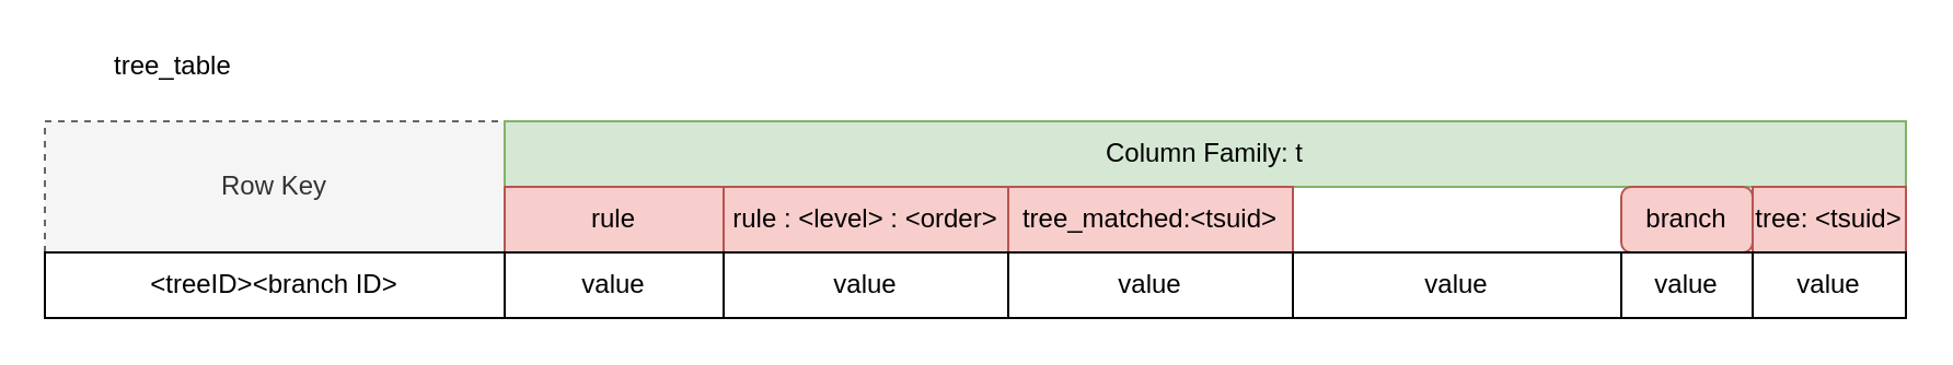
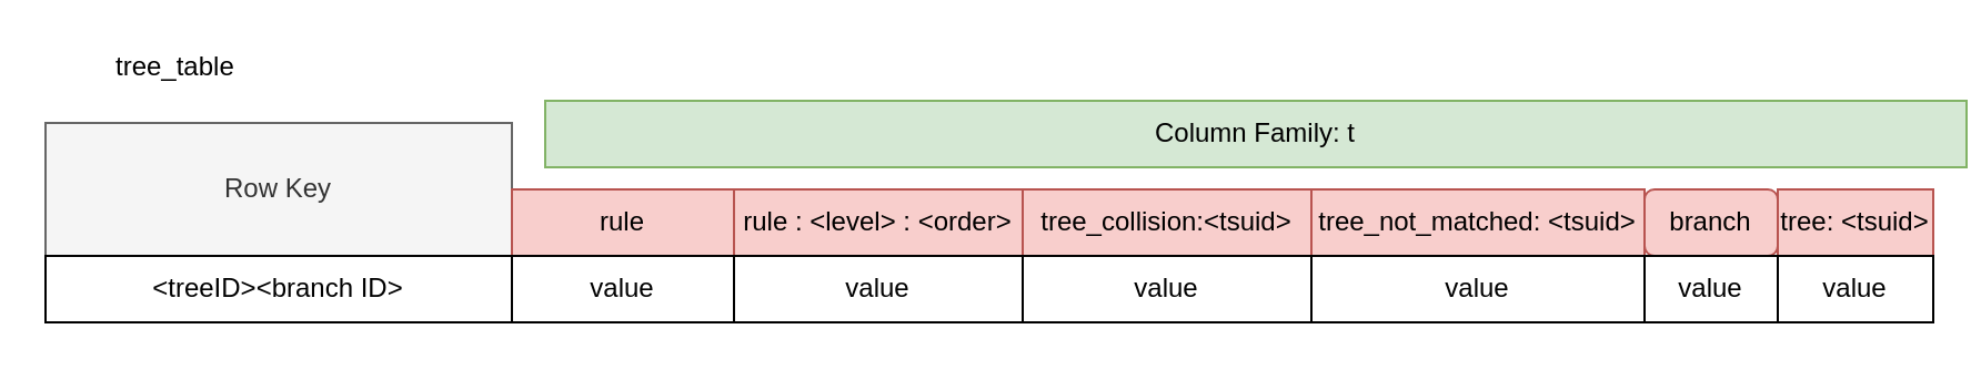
  <mxCell id="0" />
  <mxCell id="1" parent="0" />
- <mxCell id="2" value="Row Key" style="rounded=0;whiteSpace=wrap;html=1;fillColor=#f5f5f5;strokeColor=#666666;fontColor=#333333;dashed=1;" vertex="1" parent="1"><mxGeometry x="20" y="55" width="210" height="60" as="geometry" /></mxCell>
- <mxCell id="3" value="Column Family: t" style="rounded=0;whiteSpace=wrap;html=1;fillColor=#d5e8d4;strokeColor=#82b366;" vertex="1" parent="1"><mxGeometry x="230" y="55" width="640" height="30" as="geometry" /></mxCell>
+ <mxCell id="2" value="Row Key" style="rounded=0;whiteSpace=wrap;html=1;fillColor=#f5f5f5;strokeColor=#666666;fontColor=#333333;" vertex="1" parent="1"><mxGeometry x="20" y="55" width="210" height="60" as="geometry" /></mxCell>
+ <mxCell id="3" value="Column Family: t" style="rounded=0;whiteSpace=wrap;html=1;fillColor=#d5e8d4;strokeColor=#82b366;" vertex="1" parent="1"><mxGeometry x="245" y="45" width="640" height="30" as="geometry" /></mxCell>
  <mxCell id="4" value="&amp;lt;treeID&amp;gt;&amp;lt;branch ID&amp;gt;" style="rounded=0;whiteSpace=wrap;html=1;" vertex="1" parent="1"><mxGeometry x="20" y="115" width="210" height="30" as="geometry" /></mxCell>
  <mxCell id="5" value="rule" style="rounded=0;whiteSpace=wrap;html=1;fillColor=#f8cecc;strokeColor=#b85450;" vertex="1" parent="1"><mxGeometry x="230" y="85" width="100" height="30" as="geometry" /></mxCell>
  <mxCell id="6" value="value" style="rounded=0;whiteSpace=wrap;html=1;" vertex="1" parent="1"><mxGeometry x="230" y="115" width="100" height="30" as="geometry" /></mxCell>
  <mxCell id="7" value="rule : &amp;lt;level&amp;gt; : &amp;lt;order&amp;gt;" style="rounded=0;whiteSpace=wrap;html=1;fillColor=#f8cecc;strokeColor=#b85450;" vertex="1" parent="1"><mxGeometry x="330" y="85" width="130" height="30" as="geometry" /></mxCell>
  <mxCell id="8" value="value" style="rounded=0;whiteSpace=wrap;html=1;" vertex="1" parent="1"><mxGeometry x="330" y="115" width="130" height="30" as="geometry" /></mxCell>
  <mxCell id="9" value="tree_table" style="text;html=1;resizable=0;points=[];autosize=1;align=left;verticalAlign=top;spacingTop=-4;" vertex="1" parent="1"><mxGeometry x="50" y="20" width="70" height="20" as="geometry" /></mxCell>
- <mxCell id="10" value="tree_matched:&amp;lt;tsuid&amp;gt;" style="rounded=0;whiteSpace=wrap;html=1;fillColor=#f8cecc;strokeColor=#b85450;" vertex="1" parent="1"><mxGeometry x="460" y="85" width="130" height="30" as="geometry" /></mxCell>
+ <mxCell id="10" value="tree_collision:&amp;lt;tsuid&amp;gt;" style="rounded=0;whiteSpace=wrap;html=1;fillColor=#f8cecc;strokeColor=#b85450;" vertex="1" parent="1"><mxGeometry x="460" y="85" width="130" height="30" as="geometry" /></mxCell>
+ <mxCell id="11" value="tree_not_matched: &amp;lt;tsuid&amp;gt;" style="rounded=0;whiteSpace=wrap;html=1;fillColor=#f8cecc;strokeColor=#b85450;" vertex="1" parent="1"><mxGeometry x="590" y="85" width="150" height="30" as="geometry" /></mxCell>
  <mxCell id="12" value="branch" style="whiteSpace=wrap;html=1;fillColor=#f8cecc;strokeColor=#b85450;rounded=1;" vertex="1" parent="1"><mxGeometry x="740" y="85" width="60" height="30" as="geometry" /></mxCell>
  <mxCell id="13" value="tree: &amp;lt;tsuid&amp;gt;" style="rounded=0;whiteSpace=wrap;html=1;fillColor=#f8cecc;strokeColor=#b85450;" vertex="1" parent="1"><mxGeometry x="800" y="85" width="70" height="30" as="geometry" /></mxCell>
  <mxCell id="14" value="value" style="rounded=0;whiteSpace=wrap;html=1;" vertex="1" parent="1"><mxGeometry x="460" y="115" width="130" height="30" as="geometry" /></mxCell>
  <mxCell id="15" value="value" style="rounded=0;whiteSpace=wrap;html=1;" vertex="1" parent="1"><mxGeometry x="590" y="115" width="150" height="30" as="geometry" /></mxCell>
  <mxCell id="16" value="value" style="rounded=0;whiteSpace=wrap;html=1;" vertex="1" parent="1"><mxGeometry x="740" y="115" width="60" height="30" as="geometry" /></mxCell>
  <mxCell id="17" value="value" style="rounded=0;whiteSpace=wrap;html=1;" vertex="1" parent="1"><mxGeometry x="800" y="115" width="70" height="30" as="geometry" /></mxCell>
